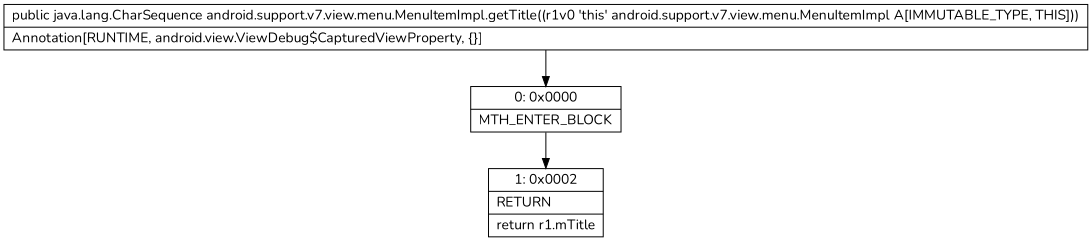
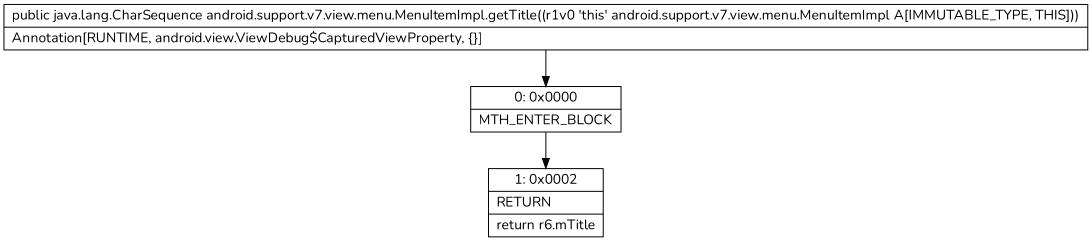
  digraph {
    fontname=Nunito
    node [shape=record fontname=Nunito]
    edge [fontname=Nunito]
    n1 [label="{0\:\ 0x0000|MTH_ENTER_BLOCK\l}"]
-   n2 [label="{1\:\ 0x0002|RETURN\l|return r1.mTitle\l}"]
+   n2 [label="{1\:\ 0x0002|RETURN\l|return r6.mTitle\l}"]
    n3 [label="{public java.lang.CharSequence android.support.v7.view.menu.MenuItemImpl.getTitle((r1v0 'this' android.support.v7.view.menu.MenuItemImpl A[IMMUTABLE_TYPE, THIS]))  | Annotation[RUNTIME, android.view.ViewDebug$CapturedViewProperty, \{\}]\l}"]
    n1 -> n2
    n3 -> n1
  }
